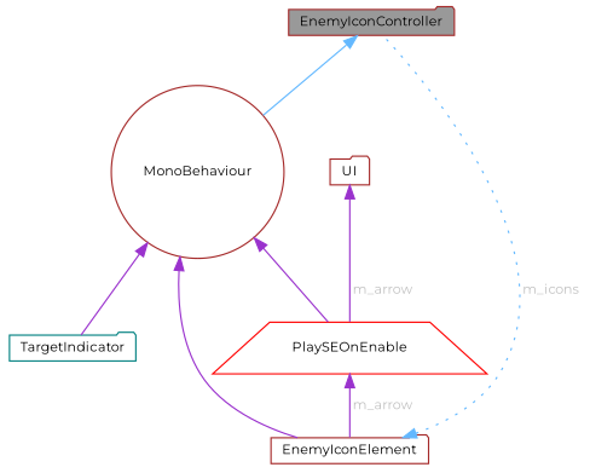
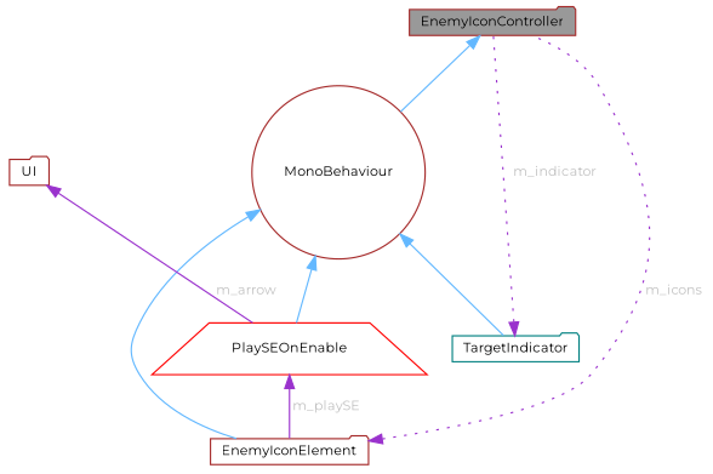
  digraph {
    fontname=Montserrat
    node [color=brown fillcolor=white fontname=Montserrat fontsize=10 shape=folder style=filled]
    edge [color=steelblue1 dir=back fontname=Montserrat fontsize=10 labelfontname=Helvetica labelfontsize=10 style=solid]
    n1 [fillcolor=grey60 fontcolor=black height=0.2 label=EnemyIconController width=0.4]
    n2 [height=0.2 label=MonoBehaviour shape=circle width=0.4]
    n3 [height=0.2 label=EnemyIconElement width=0.4]
    n4 [color=red height=0.2 label=PlaySEOnEnable shape=trapezium width=0.4]
    n5 [color=teal height=0.2 label=TargetIndicator width=0.4]
    n6 [height=0.2 label=UI width=0.4]
    n1 -> n2
-   n2 -> n3 [color=darkorchid3]
-   n2 -> n4 [color=darkorchid3]
-   n2 -> n5 [color=darkorchid3]
-   n3 -> n1 [fontcolor=grey label=" m_icons" style=dotted]
-   n4 -> n3 [color=darkorchid3 fontcolor=grey label=" m_arrow"]
+   n2 -> n3
+   n2 -> n4
+   n2 -> n5
+   n3 -> n1 [color=darkorchid3 fontcolor=grey label=" m_icons" style=dotted]
+   n4 -> n3 [color=darkorchid3 fontcolor=grey label=" m_playSE"]
+   n5 -> n1 [color=darkorchid3 fontcolor=grey label=" m_indicator" style=dotted]
    n6 -> n4 [color=darkorchid3 fontcolor=grey label=" m_arrow"]
  }
